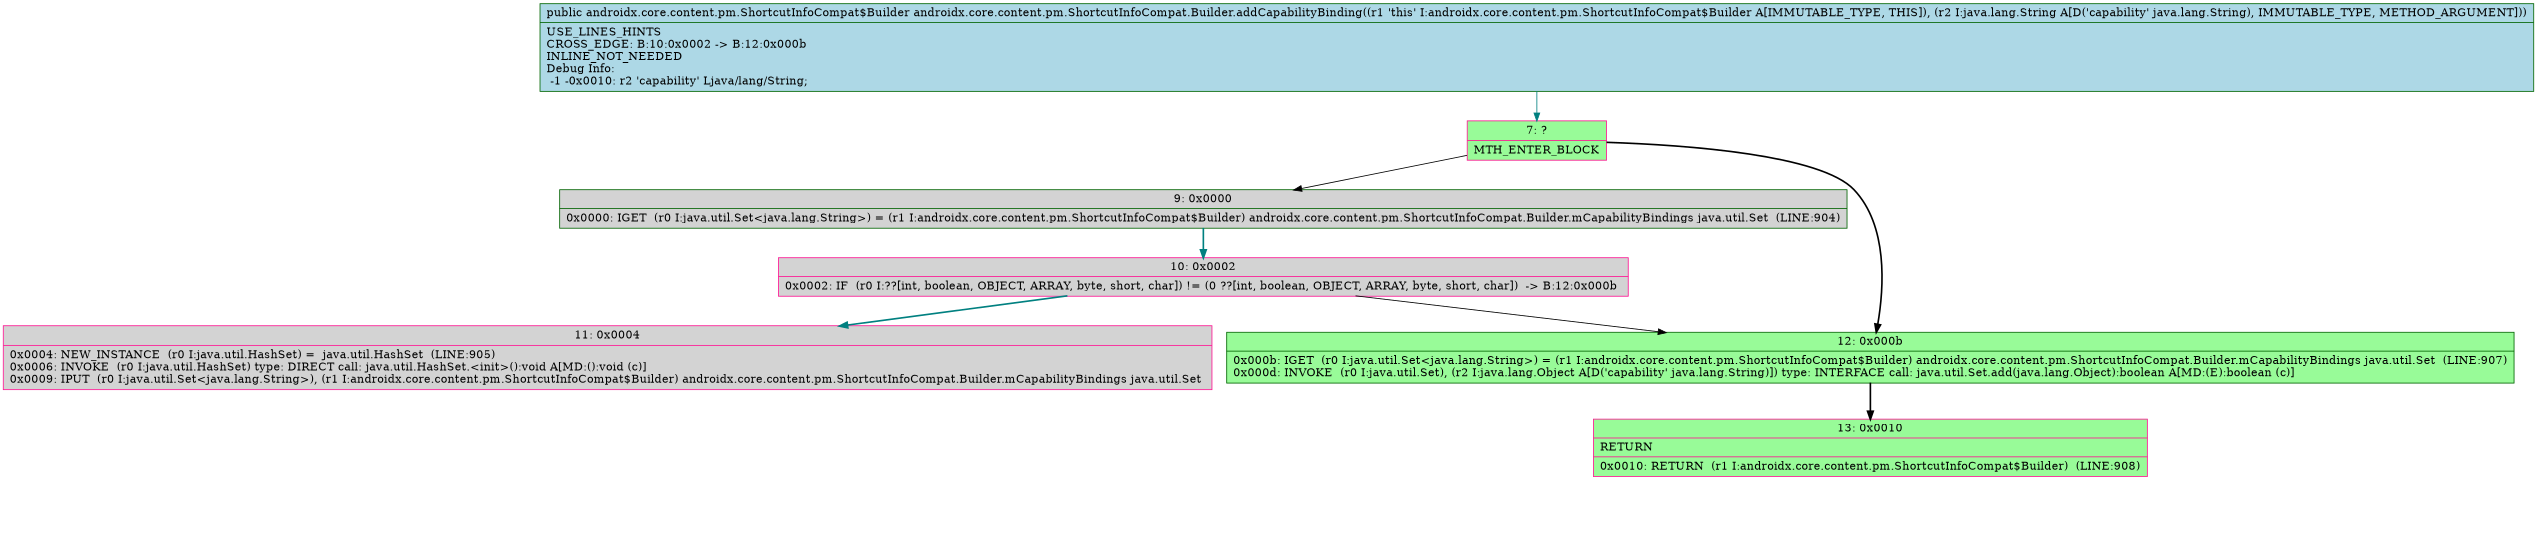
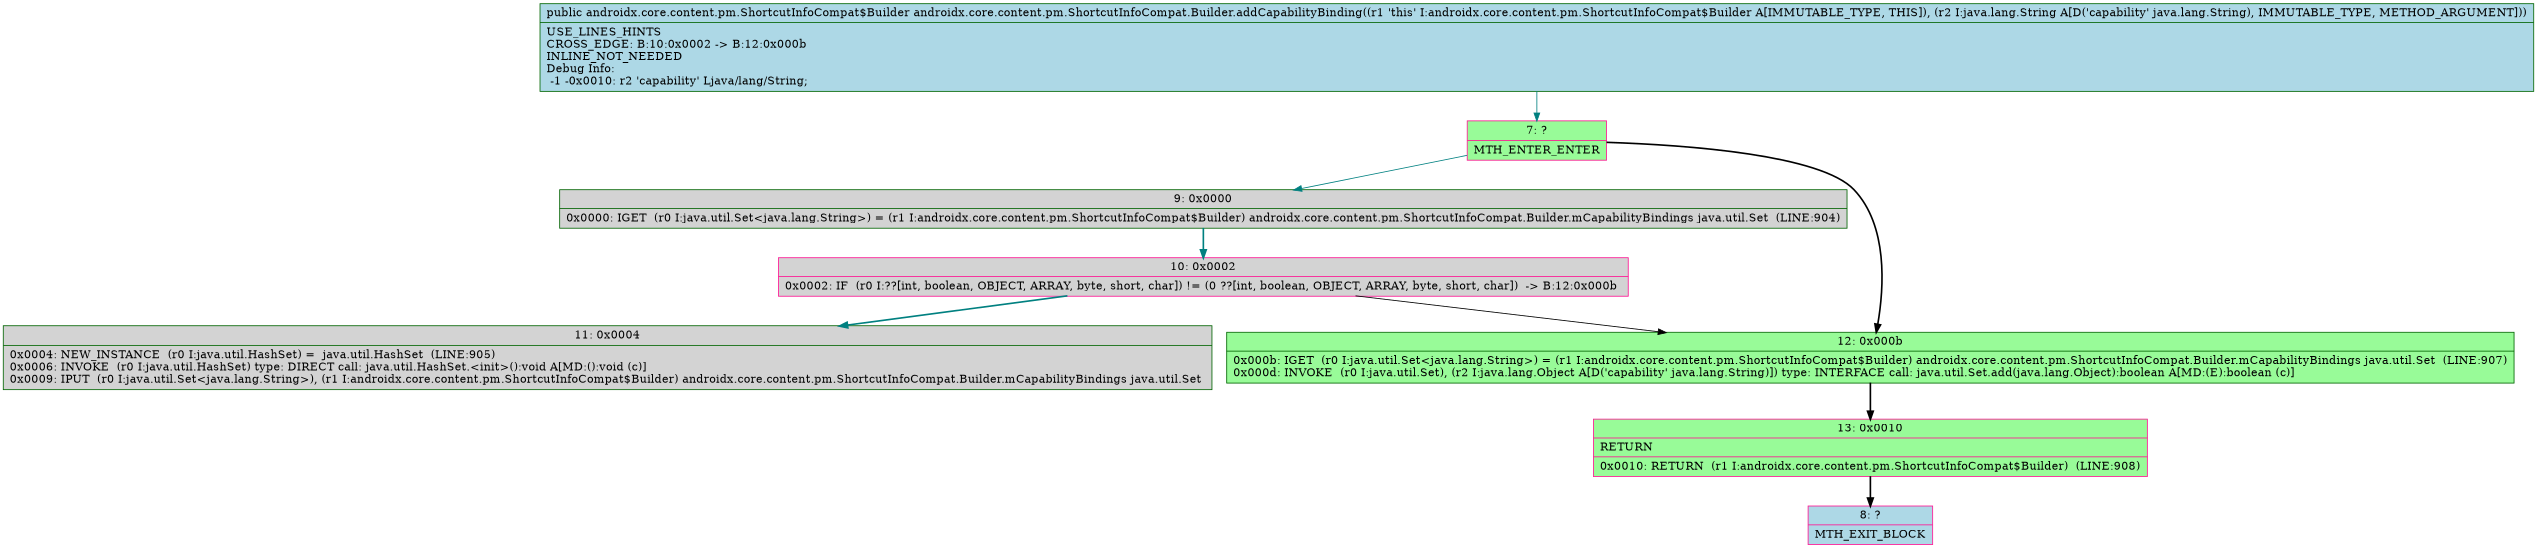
  digraph {
    node [color=deeppink fillcolor=palegreen shape=record style=filled]
    edge [color=teal style=bold]
-   n1 [label="{7\:\ ?|MTH_ENTER_BLOCK\l}"]
+   n1 [label="{7\:\ ?|MTH_ENTER_ENTER\l}"]
    n2 [color=darkgreen fillcolor=lightgrey label="{9\:\ 0x0000|0x0000: IGET  (r0 I:java.util.Set\<java.lang.String\>) = (r1 I:androidx.core.content.pm.ShortcutInfoCompat$Builder) androidx.core.content.pm.ShortcutInfoCompat.Builder.mCapabilityBindings java.util.Set  (LINE:904)\l}"]
    n3 [color=darkgreen label="{12\:\ 0x000b|0x000b: IGET  (r0 I:java.util.Set\<java.lang.String\>) = (r1 I:androidx.core.content.pm.ShortcutInfoCompat$Builder) androidx.core.content.pm.ShortcutInfoCompat.Builder.mCapabilityBindings java.util.Set  (LINE:907)\l0x000d: INVOKE  (r0 I:java.util.Set), (r2 I:java.lang.Object A[D('capability' java.lang.String)]) type: INTERFACE call: java.util.Set.add(java.lang.Object):boolean A[MD:(E):boolean (c)]\l}"]
    n4 [fillcolor=lightgrey label="{10\:\ 0x0002|0x0002: IF  (r0 I:??[int, boolean, OBJECT, ARRAY, byte, short, char]) != (0 ??[int, boolean, OBJECT, ARRAY, byte, short, char])  \-\> B:12:0x000b \l}"]
-   n5 [fillcolor=lightgrey label="{11\:\ 0x0004|0x0004: NEW_INSTANCE  (r0 I:java.util.HashSet) =  java.util.HashSet  (LINE:905)\l0x0006: INVOKE  (r0 I:java.util.HashSet) type: DIRECT call: java.util.HashSet.\<init\>():void A[MD:():void (c)]\l0x0009: IPUT  (r0 I:java.util.Set\<java.lang.String\>), (r1 I:androidx.core.content.pm.ShortcutInfoCompat$Builder) androidx.core.content.pm.ShortcutInfoCompat.Builder.mCapabilityBindings java.util.Set \l}"]
+   n5 [color=darkgreen fillcolor=lightgrey label="{11\:\ 0x0004|0x0004: NEW_INSTANCE  (r0 I:java.util.HashSet) =  java.util.HashSet  (LINE:905)\l0x0006: INVOKE  (r0 I:java.util.HashSet) type: DIRECT call: java.util.HashSet.\<init\>():void A[MD:():void (c)]\l0x0009: IPUT  (r0 I:java.util.Set\<java.lang.String\>), (r1 I:androidx.core.content.pm.ShortcutInfoCompat$Builder) androidx.core.content.pm.ShortcutInfoCompat.Builder.mCapabilityBindings java.util.Set \l}"]
    n6 [label="{13\:\ 0x0010|RETURN\l|0x0010: RETURN  (r1 I:androidx.core.content.pm.ShortcutInfoCompat$Builder)  (LINE:908)\l}"]
+   n7 [fillcolor=lightblue label="{8\:\ ?|MTH_EXIT_BLOCK\l}"]
    n8 [color=darkgreen fillcolor=lightblue label="{public androidx.core.content.pm.ShortcutInfoCompat$Builder androidx.core.content.pm.ShortcutInfoCompat.Builder.addCapabilityBinding((r1 'this' I:androidx.core.content.pm.ShortcutInfoCompat$Builder A[IMMUTABLE_TYPE, THIS]), (r2 I:java.lang.String A[D('capability' java.lang.String), IMMUTABLE_TYPE, METHOD_ARGUMENT]))  | USE_LINES_HINTS\lCROSS_EDGE: B:10:0x0002 \-\> B:12:0x000b\lINLINE_NOT_NEEDED\lDebug Info:\l  \-1 \-0x0010: r2 'capability' Ljava\/lang\/String;\l}"]
-   n1 -> n2 [color=black style=solid]
+   n1 -> n2 [style=solid]
    n1 -> n3 [color=black]
    n2 -> n4
    n3 -> n6 [color=black]
    n4 -> n3 [color=black style=solid]
    n4 -> n5
+   n6 -> n7 [color=black]
    n8 -> n1 [style=solid]
  }
